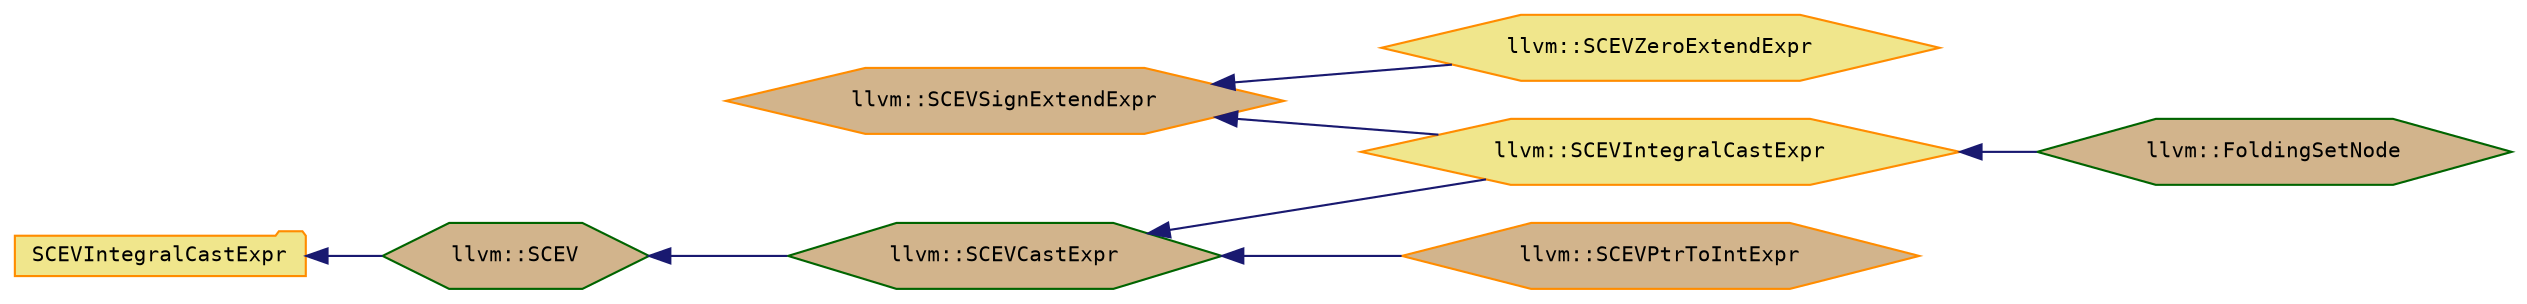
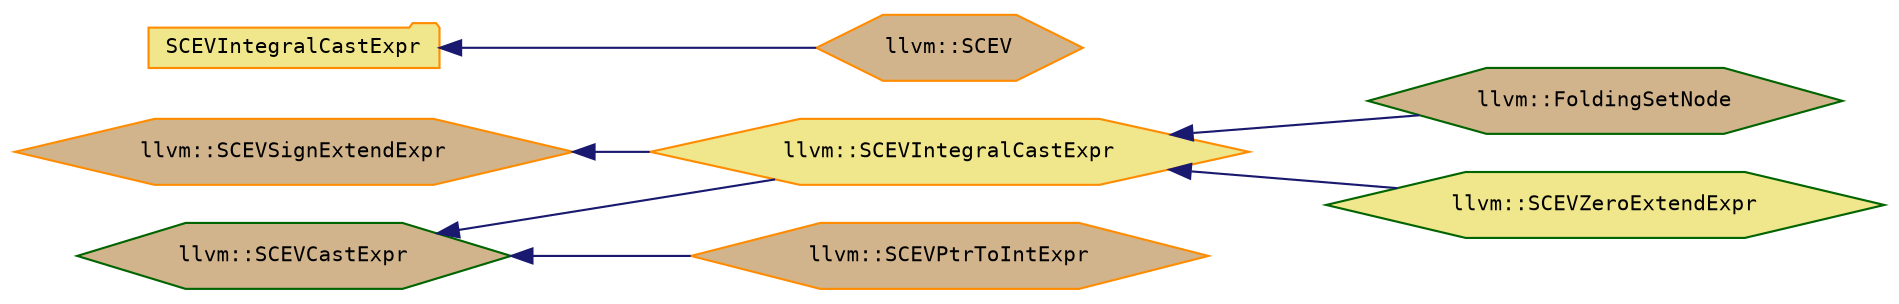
  digraph {
    fontname="DejaVu Sans Mono"
    rankdir=LR
    node [color=darkorange fillcolor=tan fontname="DejaVu Sans Mono" fontsize=10 shape=hexagon style=filled]
    edge [color=midnightblue dir=back fontname="DejaVu Sans Mono" fontsize=10 labelfontname=Helvetica labelfontsize=10 style=solid]
    n1 [color=darkgreen fontcolor=black height=0.2 label="llvm::SCEVCastExpr" width=0.4]
    n2 [fillcolor=khaki height=0.2 label="llvm::SCEVIntegralCastExpr" width=0.4]
    n3 [height=0.2 label="llvm::SCEVPtrToIntExpr" width=0.4]
    n4 [color=darkgreen height=0.2 label="llvm::FoldingSetNode" width=0.4]
-   n5 [fillcolor=khaki height=0.2 label="llvm::SCEVZeroExtendExpr" width=0.4]
-   n6 [color=darkgreen height=0.2 label="llvm::SCEV" width=0.4]
+   n5 [color=darkgreen fillcolor=khaki height=0.2 label="llvm::SCEVZeroExtendExpr" width=0.4]
+   n6 [height=0.2 label="llvm::SCEV" width=0.4]
    n7 [fillcolor=khaki height=0.2 label=SCEVIntegralCastExpr shape=folder width=0.4]
    n8 [height=0.2 label="llvm::SCEVSignExtendExpr" width=0.4]
    n1 -> n2
    n1 -> n3
    n2 -> n4
-   n8 -> n5
-   n6 -> n1
+   n2 -> n5
    n7 -> n6
    n8 -> n2
  }
